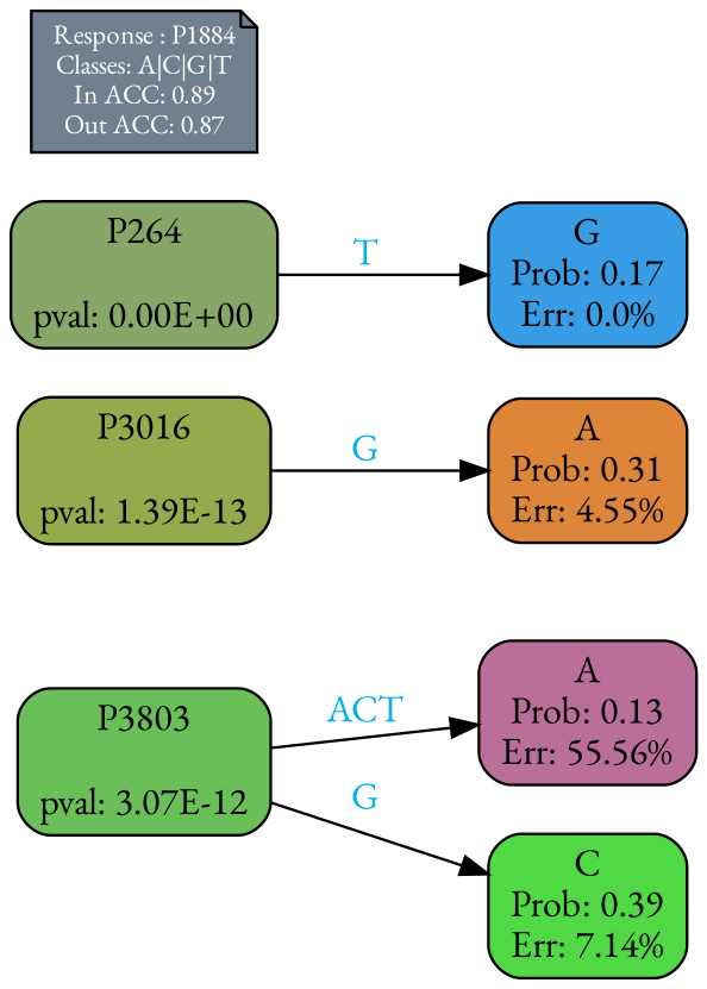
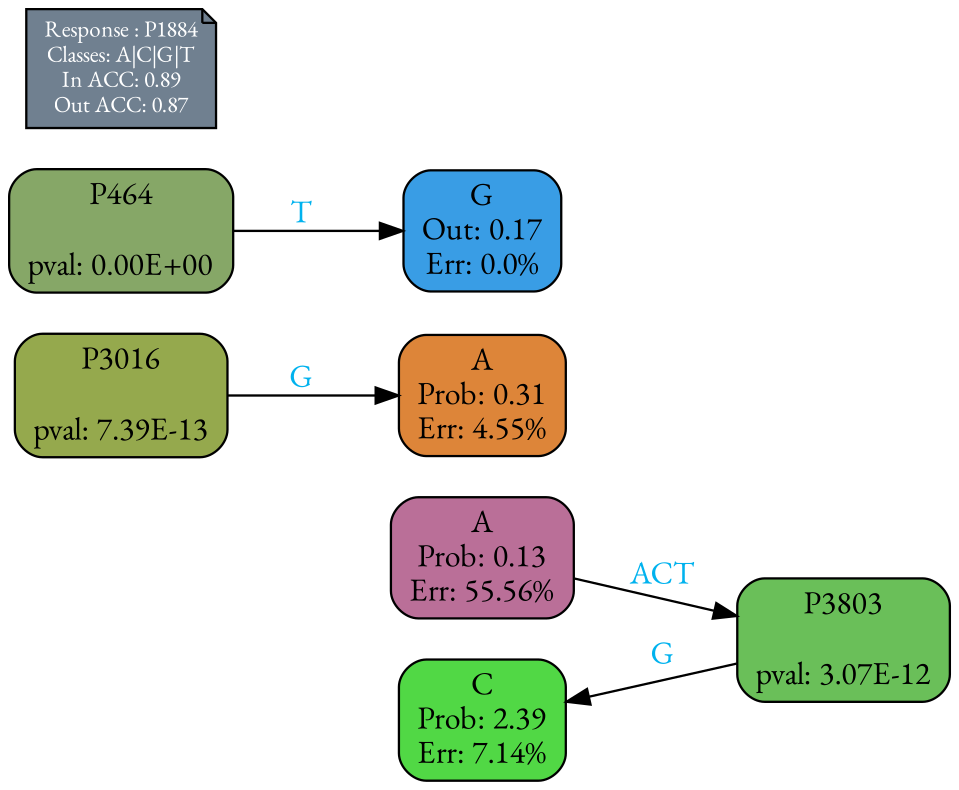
  digraph {
    fontname="EB Garamond"
    rankdir=LR
    ranksep=equally
    splines=polylines
    node [color=black fontname="EB Garamond" shape=box style="filled, rounded"]
    edge [fontcolor=deepskyblue2 fontname="EB Garamond"]
    n1 [fillcolor="#ba6f98" label="A\nProb: 0.13\nErr: 55.56%"]
-   n2 [fillcolor="#51d845" label="C\nProb: 0.39\nErr: 7.14%"]
+   n2 [fillcolor="#51d845" label="C\nProb: 2.39\nErr: 7.14%"]
    n3 [fillcolor="#dd8539" label="A\nProb: 0.31\nErr: 4.55%"]
-   n4 [fillcolor="#399de5" label="G\nProb: 0.17\nErr: 0.0%"]
+   n4 [fillcolor="#399de5" label="G\nOut: 0.17\nErr: 0.0%"]
    n5 [align=left fillcolor=slategray fontcolor=white fontsize=10 label="Response : P1884\nClasses: A|C|G|T\nIn ACC: 0.89\nOut ACC: 0.87\n" shape=note style=filled]
-   n6 [fillcolor="#86a767" label="P264\n\npval: 0.00E+00"]
-   n7 [fillcolor="#95a94d" label="P3016\n\npval: 1.39E-13"]
+   n6 [fillcolor="#86a767" label="P464\n\npval: 0.00E+00"]
+   n7 [fillcolor="#95a94d" label="P3016\n\npval: 7.39E-13"]
    n8 [fillcolor="#6abf59" label="P3803\n\npval: 3.07E-12"]
    subgraph sub_1 {
      rank=same
      n1
      n2
      n3
      n4
    }
    subgraph sub_2 {
      rank=same
      n5
      n6
    }
    n6 -> n4 [label=T]
    n7 -> n3 [label=G]
-   n8 -> n1 [label=ACT]
+   n1 -> n8 [label=ACT]
    n8 -> n2 [label=G]
  }
